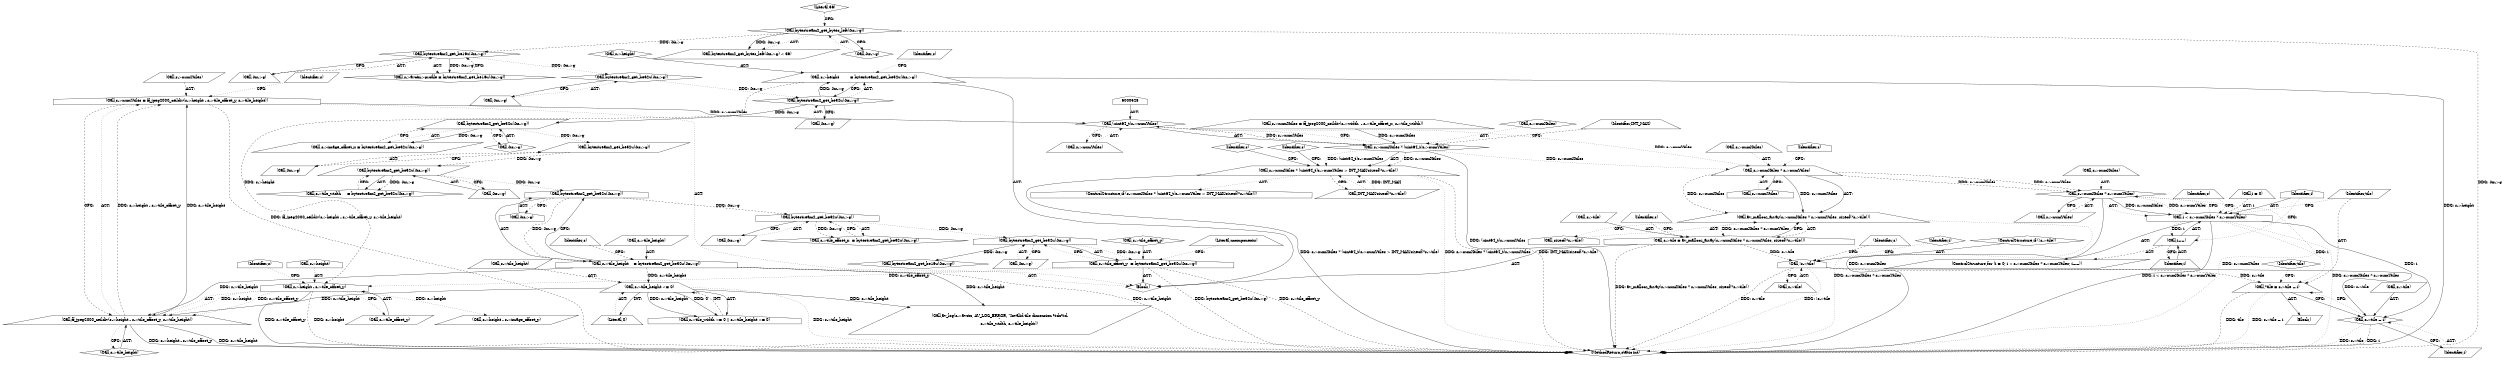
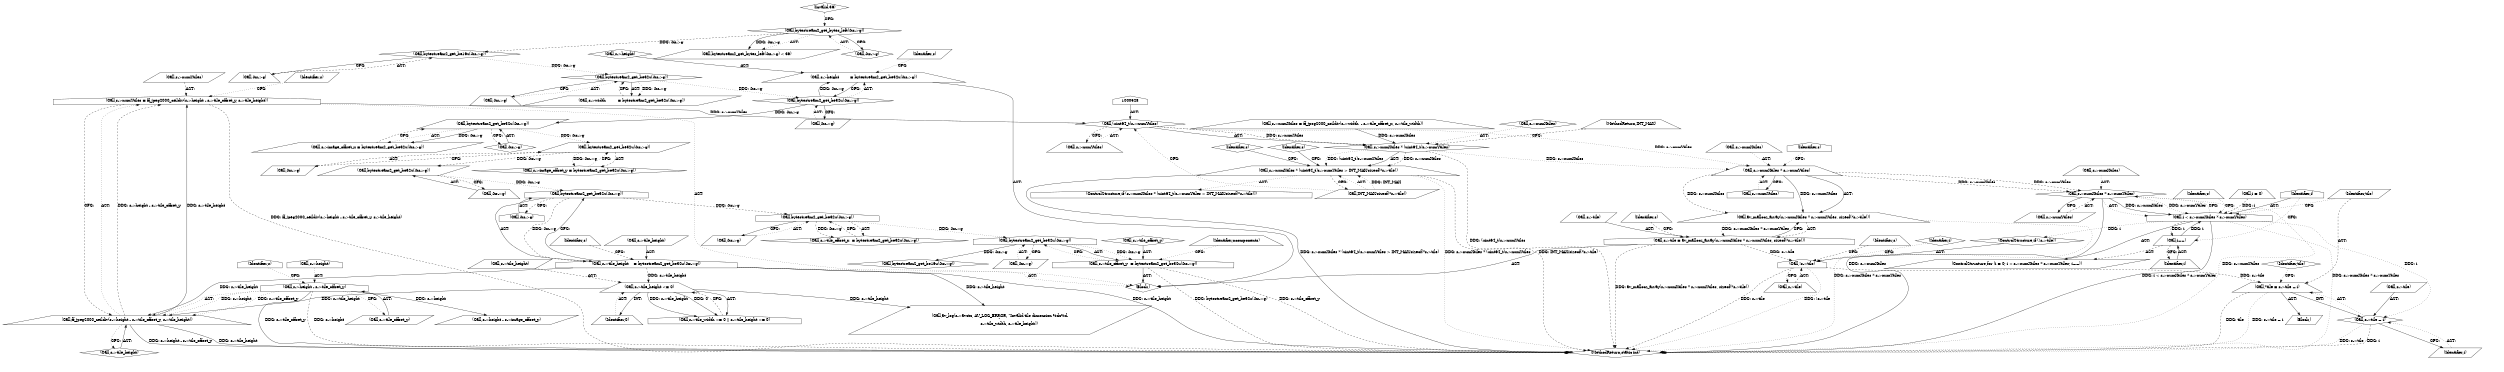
  digraph {
    node [shape=diamond]
    edge [style=solid]
    n1 [label="(Call,s->numYtiles = ff_jpeg2000_ceildiv(s->height - s->tile_offset_y, s->tile_height))" shape=house]
    n2 [label="(Call,ff_jpeg2000_ceildiv(s->height - s->tile_offset_y, s->tile_height))" shape=trapezium]
    n3 [label="(Call,(uint64_t)s->numYtiles)"]
    n4 [label="(Block,)"]
    n5 [label="(MethodReturn,static int)"]
    n6 [label="(Call,s->tile_height)"]
    n7 [label="(Call,s->numXtiles * (uint64_t)s->numYtiles)"]
    n8 [label="(Call,s->numXtiles * s->numYtiles)" shape=trapezium]
    n9 [label="(Call,s->numYtiles)" shape=trapezium]
    n10 [label="(Call,s->height - s->tile_offset_y)" shape=house]
    n11 [label="(Call,s->height - s->image_offset_y)" shape=parallelogram]
    n12 [label="(Call,s->tile_offset_y)" shape=parallelogram]
    n13 [label="(Call,s->height         = bytestream2_get_be32u(&s->g))" shape=trapezium]
    n14 [label="(Call,bytestream2_get_be32u(&s->g))"]
    n15 [label="(Call,bytestream2_get_be32u(&s->g))" shape=parallelogram]
    n16 [label="(Call,&s->g)" shape=parallelogram]
    n17 [label="(Call,bytestream2_get_be32u(&s->g))" shape=parallelogram]
    n18 [label="(Call,s->image_offset_x = bytestream2_get_be32u(&s->g))" shape=parallelogram]
    n19 [label="(Call,&s->g)"]
    n20 [label="(Call,bytestream2_get_be32u(&s->g))"]
+   n21 [label="(Call,s->width          = bytestream2_get_be32u(&s->g))" shape=parallelogram]
    n22 [label="(Call,&s->g)" shape=trapezium]
    n23 [label="(Call,bytestream2_get_be16u(&s->g))"]
-   n24 [label="(Call,s->avctx->profile = bytestream2_get_be16u(&s->g))"]
    n25 [label="(Call,&s->g)" shape=trapezium]
    n26 [label="(Call,bytestream2_get_bytes_left(&s->g))"]
    n27 [label="(Call,bytestream2_get_bytes_left(&s->g) < 36)" shape=parallelogram]
    n28 [label="(Call,&s->g)"]
    n29 [label="(Call,s->tile_offset_y  = bytestream2_get_be32u(&s->g))" shape=house]
    n30 [label="(Call,bytestream2_get_be32u(&s->g))" shape=house]
    n31 [label="(Call,bytestream2_get_be16u(&s->g))"]
    n32 [label="(Call,&s->g)" shape=parallelogram]
    n33 [label="(Call,bytestream2_get_be32u(&s->g))" shape=house]
    n34 [label="(Call,&s->g)" shape=parallelogram]
    n35 [label="(Call,s->tile_offset_x  = bytestream2_get_be32u(&s->g))"]
    n36 [label="(Call,bytestream2_get_be32u(&s->g))" shape=house]
    n37 [label="(Call,s->tile_height    = bytestream2_get_be32u(&s->g))" shape=house]
    n38 [label="(Call,&s->g)" shape=house]
    n39 [label="(Call,s->tile_height <= 0)" shape=trapezium]
    n40 [label="(Call,av_log(s->avctx, AV_LOG_ERROR, \"Invalid tile dimension %dx%d.\n\",\n               s->tile_width, s->tile_height))" shape=parallelogram]
    n41 [label="(Call,bytestream2_get_be32u(&s->g))" shape=parallelogram]
    n42 [label="(Call,&s->g)" shape=trapezium]
-   n43 [label="(Call,s->tile_width     = bytestream2_get_be32u(&s->g))"]
+   n44 [label="(Call,s->image_offset_y = bytestream2_get_be32u(&s->g))"]
    n45 [label="(Call,&s->g)" shape=parallelogram]
    n46 [label="(Call,s->tile_width <= 0 || s->tile_height <= 0)" shape=house]
-   n47 [label="(Literal,0)" shape=trapezium]
+   n47 [label="(Identifier,0)" shape=trapezium]
    n48 [label="(Call,s->numXtiles * (uint64_t)s->numYtiles > INT_MAX/sizeof(*s->tile))" shape=trapezium]
    n49 [label="(Call,av_mallocz_array(s->numXtiles * s->numYtiles, sizeof(*s->tile)))" shape=trapezium]
    n50 [label="(Call,s->numXtiles * s->numYtiles)"]
    n51 [label="(Call,s->numYtiles)" shape=house]
    n52 [label="(Call,INT_MAX/sizeof(*s->tile))" shape=parallelogram]
    n53 [label="(ControlStructure,if (s->numXtiles * (uint64_t)s->numYtiles > INT_MAX/sizeof(*s->tile)))" shape=house]
    n54 [label="(Call,s->tile = av_mallocz_array(s->numXtiles * s->numYtiles, sizeof(*s->tile)))" shape=house]
-   n55 [label="(Call,sizeof(*s->tile))" shape=house]
    n56 [label="(Call,i < s->numXtiles * s->numYtiles)" shape=house]
    n57 [label="(Call,s->numYtiles)" shape=parallelogram]
    n58 [label="(Call,!s->tile)" shape=house]
    n59 [label="(Call,*tile = s->tile + i)" shape=trapezium]
    n60 [label="(Call,s->tile + i)"]
    n61 [label="(Call,s->tile)" shape=trapezium]
    n62 [label="(Block,)" shape=parallelogram]
    n63 [label="(Identifier,i)" shape=parallelogram]
    n64 [label="(ControlStructure,if (!s->tile))"]
    n65 [label="(Call,i++)" shape=parallelogram]
    n66 [label="(ControlStructure,for (i = 0; i < s->numXtiles * s->numYtiles; i++))" shape=parallelogram]
    n67 [label="(Identifier,i)" shape=trapezium]
    n68 [label="(Call,s->numXtiles = ff_jpeg2000_ceildiv(s->width  - s->tile_offset_x, s->tile_width))" shape=trapezium]
    n69 [label="(Call,s->numYtiles)" shape=parallelogram]
    n70 [label="(Identifier,s)" shape=trapezium]
    n71 [label="(Identifier,tile)"]
    n72 [label="(Identifier,s)"]
    n73 [label="(Identifier,i)"]
    n74 [label="(Identifier,s)" shape=house]
    n75 [label="(Identifier,s)" shape=trapezium]
    n76 [label="(Call,s->tile_height)" shape=parallelogram]
    n77 [label="(Call,s->tile_offset_y)"]
    n78 [label="(Identifier,s)" shape=trapezium]
-   n79 [label="(Literal,36)"]
+   n79 [label="(Invalid,36)"]
    n80 [label="(Call,s->numXtiles)"]
    n81 [label="(Identifier,s)" shape=trapezium]
-   n82 [label="(Identifier,INT_MAX)" shape=trapezium]
+   n82 [label="(MethodReturn,INT_MAX)" shape=trapezium]
    n83 [label="(Call,s->tile)" shape=parallelogram]
    n84 [label="(Call,i = 0)" shape=trapezium]
    n85 [label="(Call,s->tile)" shape=parallelogram]
    n86 [label="(Identifier,s)"]
    n87 [label="(Identifier,s)" shape=house]
-   n88 [label="(Literal,ncomponents)" shape=trapezium]
+   n88 [label="(Identifier,ncomponents)" shape=trapezium]
    n89 [label="(Call,s->numXtiles)" shape=trapezium]
    n90 [label="(Identifier,tile)" shape=parallelogram]
    n91 [label="(Call,s->tile_height)" shape=parallelogram]
    n92 [label="(Call,s->height)" shape=house]
    n93 [label="(Call,s->height)"]
    n94 [label="(Call,s->numXtiles)" shape=trapezium]
    n95 [label="(Identifier,i)" shape=house]
    n96 [label="(Identifier,s)" shape=parallelogram]
    n97 [label="(Identifier,s)" shape=parallelogram]
-   1000528 [shape=house label=6000528]
+   1000528 [shape=house]
    n1 -> n2 [label="CFG: " style=dashed]
    n1 -> n3 [label="DDG: s->numYtiles"]
    n1 -> n4 [label="AST: " style=dotted]
    n1 -> n5 [label="DDG: ff_jpeg2000_ceildiv(s->height - s->tile_offset_y, s->tile_height)" style=dashed]
    n2 -> n1 [label="AST: " style=dotted]
    n2 -> n1 [label="DDG: s->height - s->tile_offset_y" style=dashed]
    n2 -> n1 [label="DDG: s->tile_height"]
    n2 -> n5 [label="DDG: s->height - s->tile_offset_y"]
    n2 -> n5 [label="DDG: s->tile_height"]
    n2 -> n6 [label="CFG: " style=dotted]
    n3 -> n7 [label="AST: "]
    n3 -> n7 [label="DDG: s->numYtiles" style=dashed]
    n3 -> n8 [label="DDG: s->numYtiles" style=dotted]
    n3 -> n9 [label="CFG: " style=dashed]
    n6 -> n2 [label="AST: "]
-   n7 -> n3 [label="CFG: " style=dotted]
-   n7 -> n5 [label="DDG: (uint64_t)s->numYtiles"]
+   n52 -> n3 [label="CFG: " style=dotted]
+   n7 -> n5 [label="DDG: (uint64_t)s->numYtiles" style=dashed]
    n7 -> n8 [label="DDG: s->numXtiles" style=dotted]
    n7 -> n48 [label="AST: "]
    n7 -> n48 [label="DDG: s->numXtiles" style=dashed]
    n7 -> n48 [label="DDG: (uint64_t)s->numYtiles" style=dotted]
    n8 -> n49 [label="AST: "]
    n8 -> n49 [label="DDG: s->numXtiles" style=dashed]
    n8 -> n49 [label="DDG: s->numYtiles"]
    n8 -> n50 [label="DDG: s->numXtiles" style=dashed]
    n8 -> n50 [label="DDG: s->numYtiles" style=dashed]
    n8 -> n51 [label="CFG: "]
    n9 -> n3 [label="AST: " style=dotted]
    n10 -> n2 [label="AST: " style=dotted]
    n10 -> n2 [label="DDG: s->height" style=dotted]
    n10 -> n2 [label="DDG: s->tile_offset_y" style=dotted]
    n10 -> n5 [label="DDG: s->tile_offset_y"]
    n10 -> n5 [label="DDG: s->height" style=dashed]
-   n10 -> n11 [label="DDG: s->height" style=dotted]
+   n10 -> n11 [label="DDG: s->height"]
    n10 -> n12 [label="CFG: " style=dotted]
    n12 -> n10 [label="AST: "]
    n13 -> n4 [label="AST: "]
-   n13 -> n5 [label="DDG: s->height"]
-   n13 -> n10 [label="DDG: s->height" style=dashed]
    n13 -> n14 [label="CFG: "]
    n14 -> n13 [label="AST: " style=dotted]
    n14 -> n13 [label="DDG: &s->g"]
    n14 -> n15 [label="DDG: &s->g"]
    n14 -> n16 [label="CFG: "]
    n15 -> n17 [label="DDG: &s->g" style=dotted]
    n15 -> n18 [label="AST: " style=dotted]
    n15 -> n18 [label="DDG: &s->g"]
    n15 -> n19 [label="CFG: " style=dashed]
    n16 -> n14 [label="AST: " style=dotted]
    n17 -> n41 [label="DDG: &s->g" style=dashed]
+   n17 -> n44 [label="AST: " style=dashed]
+   n17 -> n44 [label="DDG: &s->g" style=dotted]
    n17 -> n45 [label="CFG: " style=dashed]
    n18 -> n15 [label="CFG: " style=dashed]
    n19 -> n15 [label="AST: "]
    n20 -> n14 [label="DDG: &s->g" style=dotted]
+   n20 -> n21 [label="AST: "]
+   n20 -> n21 [label="DDG: &s->g" style=dotted]
    n20 -> n22 [label="CFG: "]
+   n21 -> n20 [label="CFG: " style=dashed]
    n22 -> n20 [label="AST: " style=dotted]
    n23 -> n20 [label="DDG: &s->g" style=dotted]
-   n23 -> n24 [label="AST: " style=dotted]
-   n23 -> n24 [label="DDG: &s->g"]
    n23 -> n25 [label="CFG: "]
-   n24 -> n23 [label="CFG: " style=dashed]
    n25 -> n23 [label="AST: " style=dashed]
-   n26 -> n5 [label="DDG: &s->g" style=dashed]
    n26 -> n23 [label="DDG: &s->g" style=dashed]
    n26 -> n27 [label="AST: " style=dotted]
    n26 -> n27 [label="DDG: &s->g"]
    n26 -> n28 [label="CFG: "]
    n28 -> n26 [label="AST: " style=dotted]
    n29 -> n4 [label="AST: "]
    n29 -> n5 [label="DDG: bytestream2_get_be32u(&s->g)" style=dashed]
    n29 -> n5 [label="DDG: s->tile_offset_y" style=dashed]
-   n29 -> n10 [label="DDG: s->tile_offset_y" style=dotted]
    n29 -> n30 [label="CFG: " style=dotted]
    n30 -> n29 [label="AST: "]
    n30 -> n29 [label="DDG: &s->g" style=dotted]
    n30 -> n31 [label="DDG: &s->g"]
    n30 -> n32 [label="CFG: " style=dashed]
    n32 -> n30 [label="AST: " style=dotted]
    n33 -> n30 [label="DDG: &s->g" style=dotted]
    n33 -> n34 [label="CFG: "]
    n33 -> n35 [label="AST: " style=dashed]
    n33 -> n35 [label="DDG: &s->g" style=dashed]
    n34 -> n33 [label="AST: " style=dotted]
    n35 -> n33 [label="CFG: " style=dashed]
    n36 -> n33 [label="DDG: &s->g" style=dashed]
    n36 -> n37 [label="AST: "]
    n36 -> n37 [label="DDG: &s->g" style=dashed]
    n36 -> n38 [label="CFG: " style=dashed]
    n37 -> n2 [label="DDG: s->tile_height"]
    n37 -> n4 [label="AST: " style=dotted]
-   n37 -> n5 [label="DDG: s->tile_height" style=dashed]
+   n37 -> n5 [label="DDG: s->tile_height"]
    n37 -> n36 [label="CFG: "]
    n37 -> n39 [label="DDG: s->tile_height" style=dashed]
    n37 -> n40 [label="DDG: s->tile_height"]
    n38 -> n36 [label="AST: "]
    n39 -> n2 [label="DDG: s->tile_height"]
-   n39 -> n5 [label="DDG: s->tile_height" style=dotted]
    n39 -> n40 [label="DDG: s->tile_height"]
    n39 -> n46 [label="AST: "]
    n39 -> n46 [label="DDG: s->tile_height"]
    n39 -> n46 [label="DDG: 0"]
    n39 -> n47 [label="INT: "]
    n41 -> n36 [label="DDG: &s->g" style=dotted]
    n41 -> n42 [label="CFG: " style=dashed]
-   n41 -> n43 [label="AST: "]
-   n41 -> n43 [label="DDG: &s->g" style=dashed]
    n42 -> n41 [label="AST: "]
-   n43 -> n41 [label="CFG: " style=dashed]
+   n44 -> n17 [label="CFG: " style=dotted]
    n45 -> n17 [label="AST: " style=dashed]
-   n46 -> n39 [label="INT: " style=dashed]
+   n46 -> n39 [label="CFG: " style=dashed]
    n47 -> n39 [label="AST: " style=dotted]
    n48 -> n5 [label="DDG: s->numXtiles * (uint64_t)s->numYtiles > INT_MAX/sizeof(*s->tile)"]
    n48 -> n5 [label="DDG: s->numXtiles * (uint64_t)s->numYtiles" style=dotted]
    n48 -> n5 [label="DDG: INT_MAX/sizeof(*s->tile)" style=dashed]
    n48 -> n52 [label="CFG: " style=dashed]
    n48 -> n53 [label="AST: " style=dotted]
    n49 -> n5 [label="DDG: s->numXtiles * s->numYtiles" style=dotted]
    n49 -> n54 [label="AST: " style=dashed]
    n49 -> n54 [label="DDG: s->numXtiles * s->numYtiles" style=dotted]
-   n49 -> n55 [label="CFG: " style=dotted]
    n50 -> n5 [label="DDG: s->numYtiles" style=dotted]
    n50 -> n5 [label="DDG: s->numXtiles"]
    n50 -> n56 [label="AST: " style=dotted]
    n50 -> n56 [label="DDG: s->numXtiles"]
    n50 -> n56 [label="DDG: s->numYtiles" style=dotted]
    n50 -> n57 [label="CFG: "]
    n51 -> n8 [label="AST: " style=dotted]
    n52 -> n48 [label="AST: " style=dotted]
    n52 -> n48 [label="DDG: INT_MAX" style=dotted]
    n54 -> n4 [label="AST: "]
    n54 -> n5 [label="DDG: av_mallocz_array(s->numXtiles * s->numYtiles, sizeof(*s->tile))" style=dashed]
    n54 -> n49 [label="CFG: "]
    n54 -> n58 [label="DDG: s->tile" style=dashed]
-   n55 -> n49 [label="AST: " style=dotted]
    n56 -> n5 [label="DDG: i < s->numXtiles * s->numYtiles"]
    n56 -> n5 [label="DDG: s->numXtiles * s->numYtiles" style=dotted]
    n56 -> n50 [label="CFG: " style=dotted]
-   n56 -> n59 [label="DDG: i" style=dotted]
-   n56 -> n60 [label="DDG: i"]
-   n56 -> n65 [label="DDG: i" style=dotted]
+   n56 -> n64 [label="DDG: i" style=dotted]
+   n56 -> n60 [label="DDG: i" style=dotted]
+   n56 -> n65 [label="DDG: i" style=dashed]
    n56 -> n66 [label="AST: "]
    n57 -> n50 [label="AST: " style=dashed]
    n58 -> n5 [label="DDG: s->tile" style=dashed]
    n58 -> n5 [label="DDG: !s->tile" style=dotted]
    n58 -> n59 [label="DDG: s->tile" style=dashed]
-   n58 -> n60 [label="DDG: s->tile"]
    n58 -> n61 [label="CFG: " style=dashed]
    n59 -> n5 [label="DDG: tile" style=dashed]
    n59 -> n5 [label="DDG: s->tile + i" style=dotted]
-   n59 -> n60 [label="CFG: "]
+   n59 -> n60 [label="INT: "]
    n59 -> n62 [label="AST: "]
    n60 -> n5 [label="DDG: s->tile" style=dotted]
    n60 -> n5 [label="DDG: i" style=dashed]
-   n60 -> n59 [label="CFG: " style=dotted]
+   n60 -> n59 [label="AST: " style=dotted]
    n60 -> n63 [label="CFG: "]
    n61 -> n58 [label="AST: " style=dashed]
    n63 -> n60 [label="AST: " style=dotted]
    n64 -> n58 [label="AST: "]
-   n65 -> n56 [label="AST: "]
+   n65 -> n56 [label="DDG: i"]
    n65 -> n66 [label="AST: " style=dashed]
    n65 -> n67 [label="CFG: " style=dashed]
    n67 -> n65 [label="AST: "]
    n68 -> n7 [label="DDG: s->numXtiles"]
    n69 -> n1 [label="AST: " style=dashed]
    n70 -> n58 [label="CFG: " style=dashed]
    n71 -> n59 [label="CFG: " style=dotted]
    n72 -> n48 [label="CFG: "]
    n73 -> n58 [label="CFG: " style=dotted]
    n74 -> n8 [label="CFG: " style=dotted]
    n75 -> n56 [label="CFG: " style=dotted]
    n76 -> n37 [label="AST: "]
    n77 -> n29 [label="AST: "]
    n78 -> n37 [label="CFG: " style=dashed]
    n79 -> n26 [label="CFG: " style=dashed]
    n80 -> n7 [label="AST: " style=dotted]
    n81 -> n54 [label="CFG: " style=dashed]
    n82 -> n7 [label="CFG: " style=dashed]
    n83 -> n54 [label="AST: "]
-   n84 -> n56 [label="AST: i" style=dashed]
+   n84 -> n56 [label="DDG: i" style=dashed]
    n85 -> n60 [label="AST: "]
    n86 -> n48 [label="CFG: "]
    n87 -> n10 [label="CFG: " style=dotted]
    n88 -> n29 [label="CFG: " style=dotted]
    n89 -> n50 [label="AST: " style=dotted]
    n90 -> n56 [label="CFG: " style=dotted]
    n90 -> n59 [label="AST: " style=dashed]
    n91 -> n39 [label="AST: " style=dashed]
    n92 -> n10 [label="AST: " style=dotted]
    n93 -> n13 [label="AST: "]
    n94 -> n8 [label="AST: " style=dotted]
    n95 -> n56 [label="AST: "]
    n95 -> n65 [label="CFG: " style=dotted]
    n96 -> n13 [label="CFG: " style=dotted]
    n97 -> n1 [label="CFG: " style=dotted]
    1000528 -> n3 [label="AST: "]
  }
